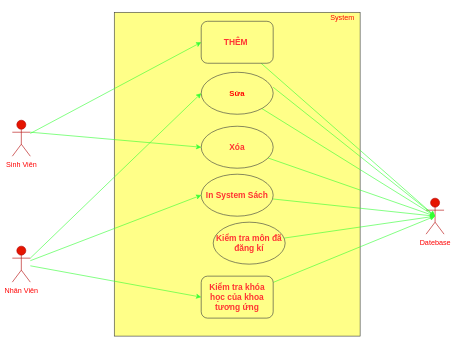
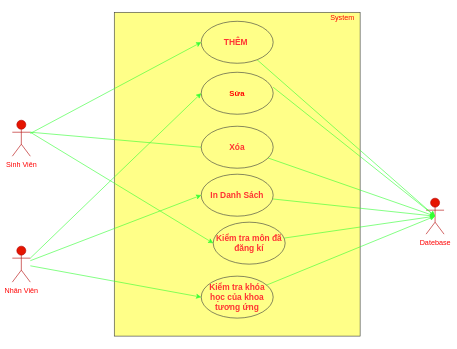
  <mxCell id="0" />
  <mxCell id="1" parent="0" />
  <mxCell id="2" value="" style="whiteSpace=wrap;html=1;fillColor=#ffff88;strokeColor=#36393d;" parent="1" vertex="1"><mxGeometry x="190" y="20" width="410" height="540" as="geometry" /></mxCell>
  <mxCell id="3" value="System" style="text;html=1;align=center;verticalAlign=middle;resizable=0;points=[];autosize=1;strokeColor=none;fillColor=none;fontColor=#FF0000;" parent="1" vertex="1"><mxGeometry x="540" y="20" width="60" height="20" as="geometry" /></mxCell>
  <mxCell id="4" style="edgeStyle=none;html=1;entryX=0;entryY=0.5;entryDx=0;entryDy=0;fontColor=#FF0000;strokeColor=#33FF33;" parent="1" source="7" target="14" edge="1"><mxGeometry relative="1" as="geometry" /></mxCell>
- <mxCell id="5" style="edgeStyle=none;html=1;exitX=1;exitY=0.333;exitDx=0;exitDy=0;exitPerimeter=0;entryX=0;entryY=0.5;entryDx=0;entryDy=0;fontColor=#FF0000;strokeColor=#33FF33;" parent="1" source="7" target="19" edge="1"><mxGeometry relative="1" as="geometry" /></mxCell>
+ <mxCell id="5" style="edgeStyle=none;html=1;exitX=1;exitY=0.333;exitDx=0;exitDy=0;exitPerimeter=0;entryX=0;entryY=0.5;entryDx=0;entryDy=0;fontColor=#FF0000;strokeColor=#33FF33;endArrow=none;" parent="1" source="7" target="19" edge="1"><mxGeometry relative="1" as="geometry" /></mxCell>
+ <mxCell id="6" style="edgeStyle=none;html=1;exitX=1;exitY=0.333;exitDx=0;exitDy=0;exitPerimeter=0;entryX=0;entryY=0.5;entryDx=0;entryDy=0;fontColor=#FF0000;strokeColor=#33FF33;" parent="1" source="7" target="23" edge="1"><mxGeometry relative="1" as="geometry" /></mxCell>
  <mxCell id="7" value="&lt;font color=&quot;#ff0000&quot;&gt;Sinh Viên&lt;/font&gt;" style="shape=umlActor;verticalLabelPosition=bottom;verticalAlign=top;html=1;fillColor=#e51400;fontColor=#ffffff;strokeColor=#B20000;" parent="1" vertex="1"><mxGeometry x="20" y="200" width="30" height="60" as="geometry" /></mxCell>
  <mxCell id="8" style="edgeStyle=none;html=1;entryX=0;entryY=0.5;entryDx=0;entryDy=0;fontColor=#FF0000;strokeColor=#33FF33;" parent="1" source="11" target="21" edge="1"><mxGeometry relative="1" as="geometry" /></mxCell>
  <mxCell id="9" style="edgeStyle=none;html=1;entryX=0;entryY=0.5;entryDx=0;entryDy=0;fontColor=#FF0000;strokeColor=#33FF33;" parent="1" source="11" target="25" edge="1"><mxGeometry relative="1" as="geometry" /></mxCell>
  <mxCell id="10" style="edgeStyle=none;html=1;exitX=1;exitY=0.333;exitDx=0;exitDy=0;exitPerimeter=0;entryX=0;entryY=0.5;entryDx=0;entryDy=0;fontColor=#FF0000;strokeColor=#33FF33;" parent="1" source="11" target="17" edge="1"><mxGeometry relative="1" as="geometry" /></mxCell>
  <mxCell id="11" value="&lt;font color=&quot;#ff0000&quot;&gt;Nhân Viên&lt;/font&gt;" style="shape=umlActor;verticalLabelPosition=bottom;verticalAlign=top;html=1;fillColor=#e51400;fontColor=#ffffff;strokeColor=#B20000;" parent="1" vertex="1"><mxGeometry x="20" y="410" width="30" height="60" as="geometry" /></mxCell>
  <mxCell id="12" value="&lt;font color=&quot;#ff0000&quot;&gt;Datebase&lt;/font&gt;" style="shape=umlActor;verticalLabelPosition=bottom;verticalAlign=top;html=1;fillColor=#e51400;fontColor=#ffffff;strokeColor=#B20000;" parent="1" vertex="1"><mxGeometry x="710" y="330" width="30" height="60" as="geometry" /></mxCell>
  <mxCell id="13" style="edgeStyle=none;html=1;fontSize=14;fontColor=#FF3333;strokeColor=#33FF33;entryX=0.5;entryY=0.5;entryDx=0;entryDy=0;entryPerimeter=0;" parent="1" source="14" target="12" edge="1"><mxGeometry relative="1" as="geometry"><mxPoint x="550" y="130" as="targetPoint" /></mxGeometry></mxCell>
- <mxCell id="14" value="&lt;font color=&quot;#ff3333&quot;&gt;&lt;span style=&quot;font-size: 14px&quot;&gt;&lt;b&gt;THÊM&amp;nbsp;&lt;/b&gt;&lt;/span&gt;&lt;/font&gt;" style="whiteSpace=wrap;html=1;fontSize=13;fillColor=#ffff88;strokeColor=#36393d;rounded=1;" parent="1" vertex="1"><mxGeometry x="335" y="35" width="120" height="70" as="geometry" /></mxCell>
+ <mxCell id="14" value="&lt;font color=&quot;#ff3333&quot;&gt;&lt;span style=&quot;font-size: 14px&quot;&gt;&lt;b&gt;THÊM&amp;nbsp;&lt;/b&gt;&lt;/span&gt;&lt;/font&gt;" style="ellipse;whiteSpace=wrap;html=1;fontSize=13;fillColor=#ffff88;strokeColor=#36393d;" parent="1" vertex="1"><mxGeometry x="335" y="35" width="120" height="70" as="geometry" /></mxCell>
  <mxCell id="15" style="edgeStyle=none;html=1;exitX=1;exitY=0.5;exitDx=0;exitDy=0;fontSize=14;fontColor=#FF3333;strokeColor=#33FF33;entryX=0.5;entryY=0.5;entryDx=0;entryDy=0;entryPerimeter=0;" parent="1" target="12" edge="1"><mxGeometry relative="1" as="geometry"><mxPoint x="640" y="200" as="targetPoint" /><mxPoint x="455" y="145" as="sourcePoint" /></mxGeometry></mxCell>
- <mxCell id="16" style="edgeStyle=none;html=1;entryX=0.5;entryY=0.5;entryDx=0;entryDy=0;entryPerimeter=0;fontSize=14;fontColor=#FF3333;strokeColor=#33FF33;" parent="1" source="17" target="12" edge="1"><mxGeometry relative="1" as="geometry" /></mxCell>
  <mxCell id="17" value="&lt;font color=&quot;#ff0000&quot;&gt;&lt;b&gt;Sửa&lt;/b&gt;&lt;/font&gt;" style="ellipse;whiteSpace=wrap;html=1;fontSize=13;fillColor=#ffff88;strokeColor=#36393d;" parent="1" vertex="1"><mxGeometry x="335" y="120" width="120" height="70" as="geometry" /></mxCell>
  <mxCell id="18" style="edgeStyle=none;html=1;entryX=0.5;entryY=0.5;entryDx=0;entryDy=0;entryPerimeter=0;fontSize=14;fontColor=#FF3333;strokeColor=#33FF33;" parent="1" source="19" target="12" edge="1"><mxGeometry relative="1" as="geometry" /></mxCell>
  <mxCell id="19" value="&lt;font color=&quot;#ff3333&quot;&gt;&lt;span style=&quot;font-size: 14px&quot;&gt;&lt;b&gt;Xóa&lt;/b&gt;&lt;/span&gt;&lt;/font&gt;" style="ellipse;whiteSpace=wrap;html=1;fontSize=13;fillColor=#ffff88;strokeColor=#36393d;" parent="1" vertex="1"><mxGeometry x="335" y="210" width="120" height="70" as="geometry" /></mxCell>
  <mxCell id="20" style="edgeStyle=none;html=1;entryX=0.5;entryY=0.5;entryDx=0;entryDy=0;entryPerimeter=0;fontColor=#FF0000;strokeColor=#33FF33;" parent="1" source="21" target="12" edge="1"><mxGeometry relative="1" as="geometry" /></mxCell>
- <mxCell id="21" value="&lt;font color=&quot;#ff3333&quot;&gt;&lt;span style=&quot;font-size: 14px&quot;&gt;&lt;b&gt;In System Sách&lt;/b&gt;&lt;/span&gt;&lt;/font&gt;" style="ellipse;whiteSpace=wrap;html=1;fontSize=13;fillColor=#ffff88;strokeColor=#36393d;" parent="1" vertex="1"><mxGeometry x="335" y="290" width="120" height="70" as="geometry" /></mxCell>
+ <mxCell id="21" value="&lt;font color=&quot;#ff3333&quot;&gt;&lt;span style=&quot;font-size: 14px&quot;&gt;&lt;b&gt;In Danh Sách&lt;/b&gt;&lt;/span&gt;&lt;/font&gt;" style="ellipse;whiteSpace=wrap;html=1;fontSize=13;fillColor=#ffff88;strokeColor=#36393d;" parent="1" vertex="1"><mxGeometry x="335" y="290" width="120" height="70" as="geometry" /></mxCell>
  <mxCell id="22" style="edgeStyle=none;html=1;entryX=0.5;entryY=0.5;entryDx=0;entryDy=0;entryPerimeter=0;fontColor=#FF0000;strokeColor=#33FF33;" parent="1" source="23" target="12" edge="1"><mxGeometry relative="1" as="geometry" /></mxCell>
  <mxCell id="23" value="&lt;font color=&quot;#ff3333&quot;&gt;&lt;span style=&quot;font-size: 14px&quot;&gt;&lt;b&gt;Kiểm tra môn đã đăng kí&lt;/b&gt;&lt;/span&gt;&lt;/font&gt;" style="ellipse;whiteSpace=wrap;html=1;fontSize=13;fillColor=#ffff88;strokeColor=#36393d;" parent="1" vertex="1"><mxGeometry x="355" y="370" width="120" height="70" as="geometry" /></mxCell>
  <mxCell id="24" style="edgeStyle=none;html=1;entryX=0.5;entryY=0.5;entryDx=0;entryDy=0;entryPerimeter=0;fontColor=#FF0000;strokeColor=#33FF33;" parent="1" source="25" target="12" edge="1"><mxGeometry relative="1" as="geometry" /></mxCell>
- <mxCell id="25" value="&lt;font color=&quot;#ff3333&quot;&gt;&lt;span style=&quot;font-size: 14px&quot;&gt;&lt;b&gt;Kiểm tra khóa học của khoa tương ứng&lt;/b&gt;&lt;/span&gt;&lt;/font&gt;" style="whiteSpace=wrap;html=1;fontSize=13;fillColor=#ffff88;strokeColor=#36393d;rounded=1;" parent="1" vertex="1"><mxGeometry x="335" y="460" width="120" height="70" as="geometry" /></mxCell>
+ <mxCell id="25" value="&lt;font color=&quot;#ff3333&quot;&gt;&lt;span style=&quot;font-size: 14px&quot;&gt;&lt;b&gt;Kiểm tra khóa học của khoa tương ứng&lt;/b&gt;&lt;/span&gt;&lt;/font&gt;" style="ellipse;whiteSpace=wrap;html=1;fontSize=13;fillColor=#ffff88;strokeColor=#36393d;" parent="1" vertex="1"><mxGeometry x="335" y="460" width="120" height="70" as="geometry" /></mxCell>
